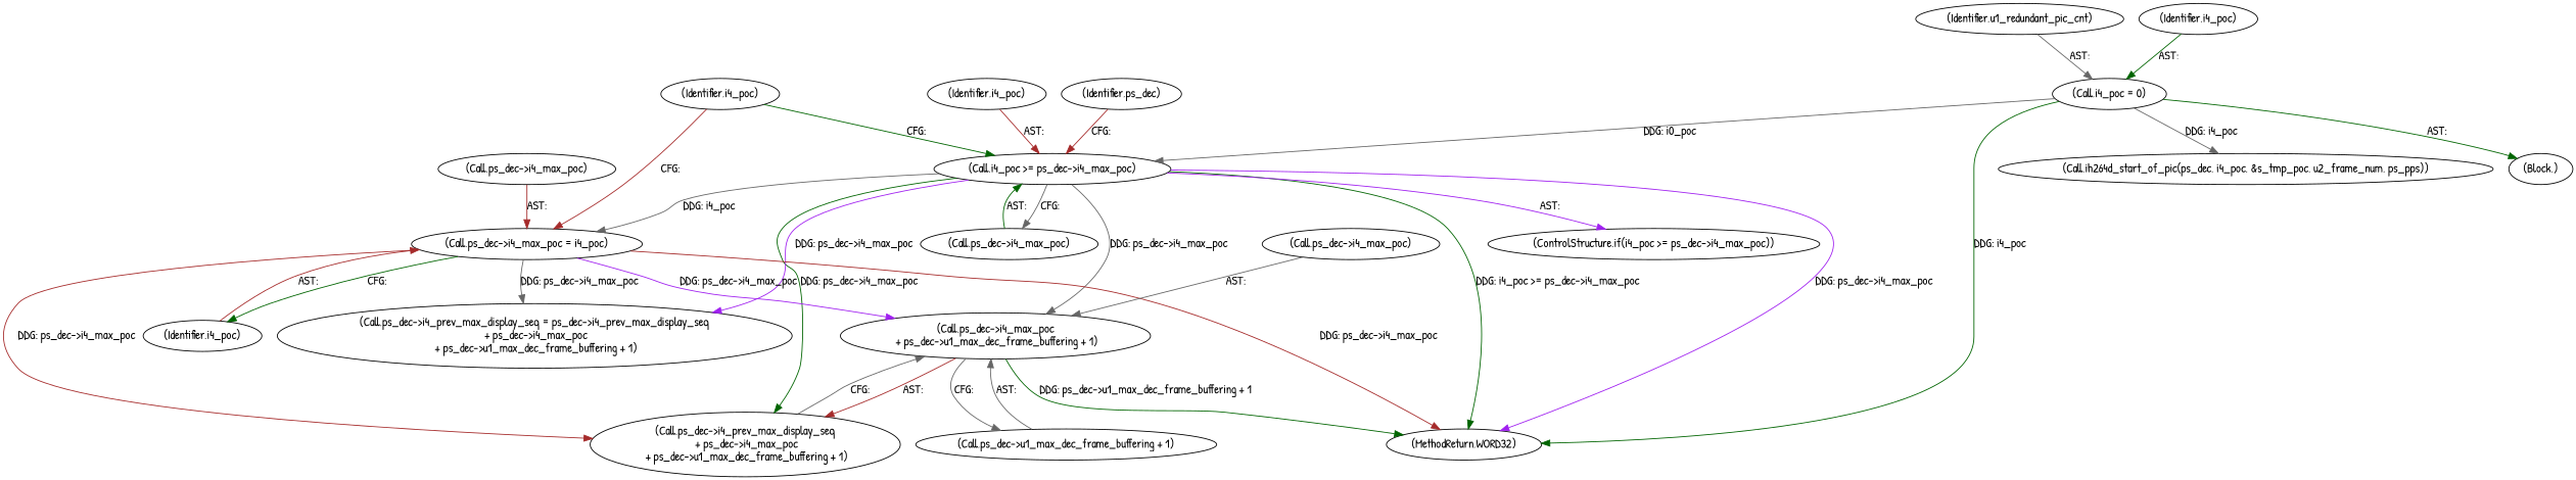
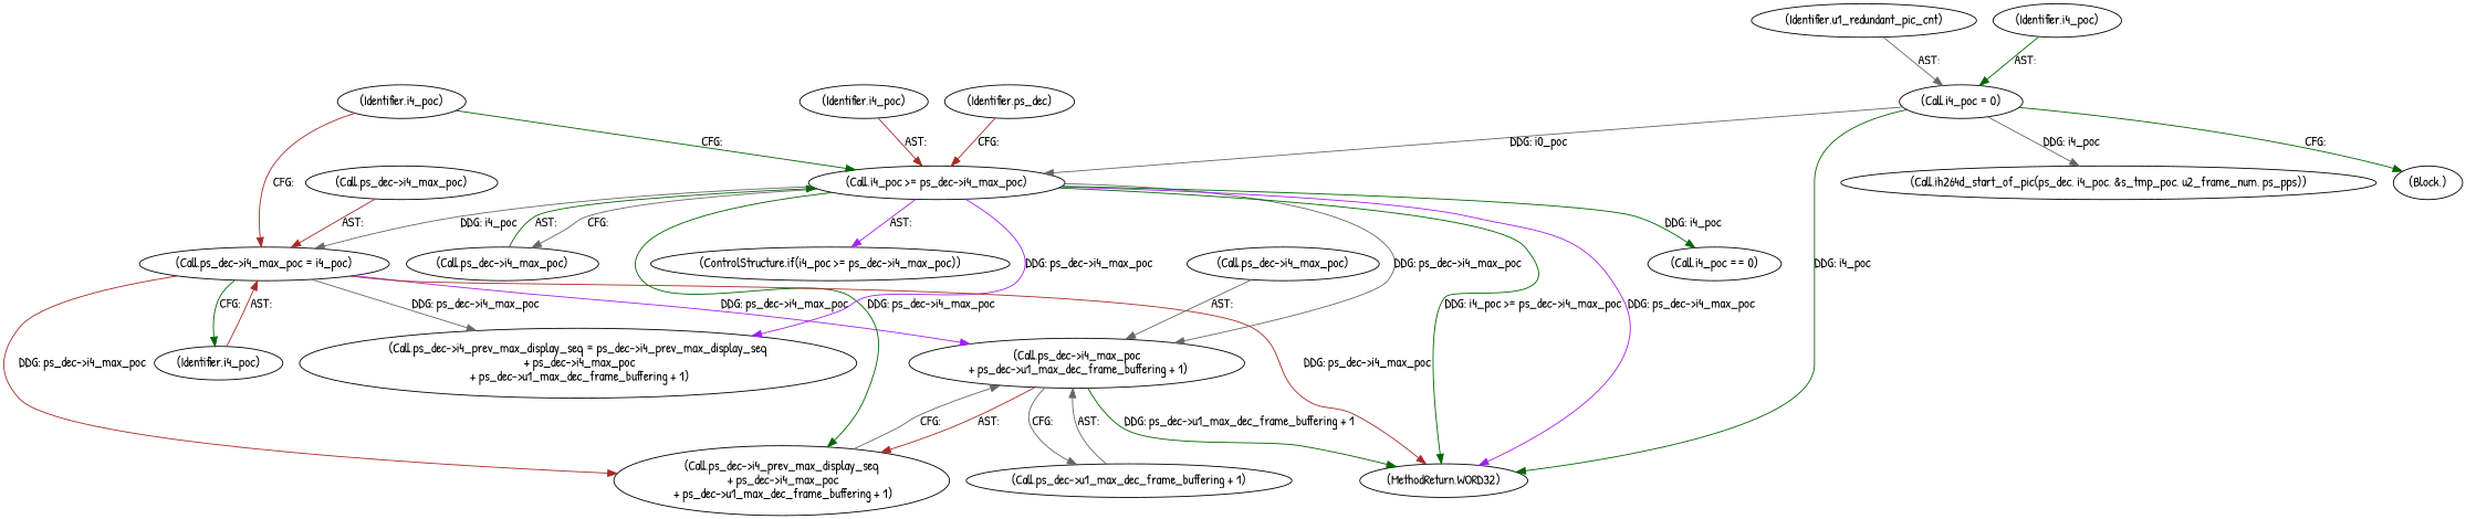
  digraph {
    fontname="Patrick Hand"
    node [fontname="Patrick Hand"]
    edge [color=gray40 fontname="Patrick Hand"]
    n1 [label="(Call,ps_dec->i4_max_poc\n + ps_dec->u1_max_dec_frame_buffering + 1)"]
    n2 [label="(MethodReturn,WORD32)"]
    n3 [label="(Call,ps_dec->u1_max_dec_frame_buffering + 1)"]
    n4 [label="(Call,ps_dec->i4_prev_max_display_seq\n + ps_dec->i4_max_poc\n + ps_dec->u1_max_dec_frame_buffering + 1)"]
    n5 [label="(Call,i4_poc >= ps_dec->i4_max_poc)"]
    n6 [label="(Call,ps_dec->i4_max_poc = i4_poc)"]
+   n7 [label="(Call,i4_poc == 0)"]
    n8 [label="(Call,ps_dec->i4_max_poc)"]
    n9 [label="(Call,ps_dec->i4_prev_max_display_seq = ps_dec->i4_prev_max_display_seq\n + ps_dec->i4_max_poc\n + ps_dec->u1_max_dec_frame_buffering + 1)"]
    n10 [label="(ControlStructure,if(i4_poc >= ps_dec->i4_max_poc))"]
    n11 [label="(Identifier,i4_poc)"]
    n12 [label="(Call,i4_poc = 0)"]
    n13 [label="(Call,ih264d_start_of_pic(ps_dec, i4_poc, &s_tmp_poc, u2_frame_num, ps_pps))"]
    n14 [label="(Block,)"]
    n15 [label="(Identifier,u1_redundant_pic_cnt)"]
    n16 [label="(Identifier,i4_poc)"]
    n17 [label="(Call,ps_dec->i4_max_poc)"]
    n18 [label="(Call,ps_dec->i4_max_poc)"]
    n19 [label="(Identifier,i4_poc)"]
    n20 [label="(Identifier,i4_poc)"]
    n21 [label="(Identifier,ps_dec)"]
    n1 -> n2 [color=darkgreen label="DDG: ps_dec->u1_max_dec_frame_buffering + 1"]
    n1 -> n3 [label="CFG: "]
    n1 -> n4 [color=brown label="AST: "]
    n3 -> n1 [label="AST: "]
    n4 -> n1 [label="CFG: "]
    n5 -> n1 [label="DDG: ps_dec->i4_max_poc"]
    n5 -> n2 [color=darkgreen label="DDG: i4_poc >= ps_dec->i4_max_poc"]
    n5 -> n2 [color=purple label="DDG: ps_dec->i4_max_poc"]
    n5 -> n4 [color=darkgreen label="DDG: ps_dec->i4_max_poc"]
    n5 -> n6 [label="DDG: i4_poc"]
+   n5 -> n7 [color=darkgreen label="DDG: i4_poc"]
    n5 -> n8 [label="CFG: "]
    n5 -> n9 [color=purple label="DDG: ps_dec->i4_max_poc"]
    n5 -> n10 [color=purple label="AST: "]
    n6 -> n1 [color=purple label="DDG: ps_dec->i4_max_poc"]
    n6 -> n2 [color=brown label="DDG: ps_dec->i4_max_poc"]
    n6 -> n4 [color=brown label="DDG: ps_dec->i4_max_poc"]
    n6 -> n9 [label="DDG: ps_dec->i4_max_poc"]
    n6 -> n11 [color=darkgreen label="CFG: "]
    n8 -> n5 [color=darkgreen label="AST: "]
    n11 -> n6 [color=brown label="AST: "]
    n12 -> n2 [color=darkgreen label="DDG: i4_poc"]
    n12 -> n5 [label="DDG: i0_poc"]
    n12 -> n13 [label="DDG: i4_poc"]
-   n12 -> n14 [color=darkgreen label="AST: "]
+   n12 -> n14 [color=darkgreen label="CFG: "]
    n15 -> n12 [label="AST: "]
    n16 -> n5 [color=brown label="AST: "]
    n17 -> n1 [label="AST: "]
    n18 -> n6 [color=brown label="AST: "]
    n19 -> n5 [color=darkgreen label="CFG: "]
    n19 -> n6 [color=brown label="CFG: "]
    n20 -> n12 [color=darkgreen label="AST: "]
    n21 -> n5 [color=brown label="CFG: "]
  }
